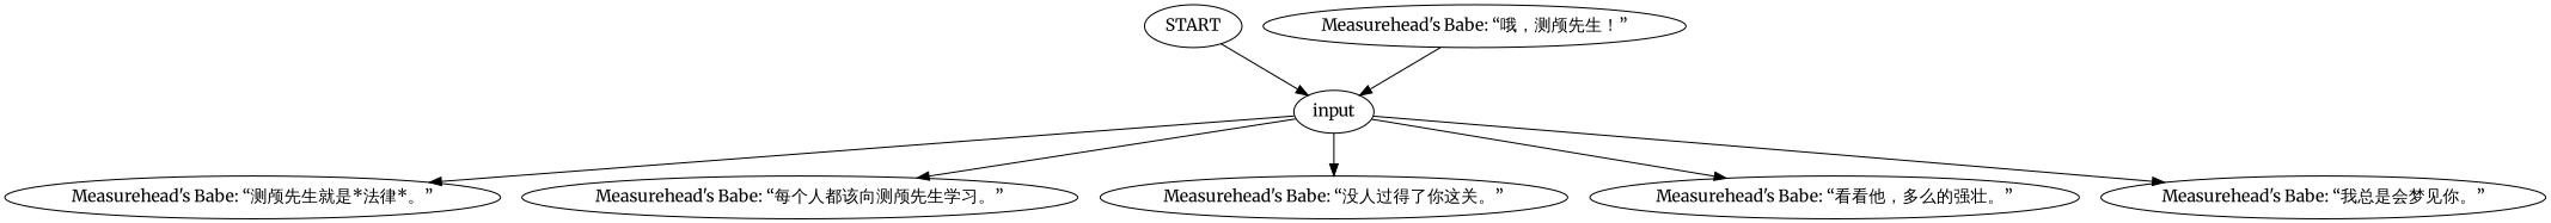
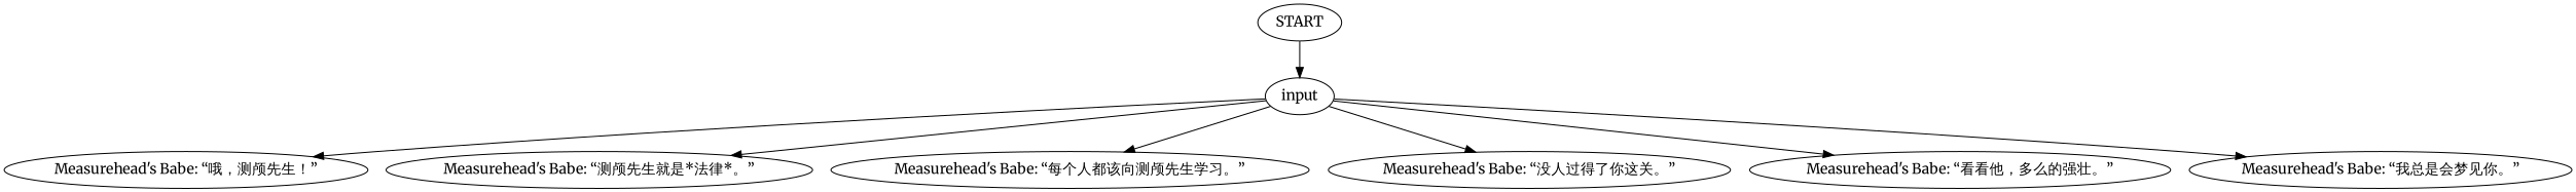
  digraph {
    fontname=Merriweather
    node [fontname=Merriweather]
    edge [fontname=Merriweather]
    n1 [label=START]
    n2 [label=input]
    n3 [label="Measurehead's Babe: “哦，测颅先生！”"]
    n4 [label="Measurehead's Babe: “测颅先生就是*法律*。”"]
    n5 [label="Measurehead's Babe: “每个人都该向测颅先生学习。”"]
    n6 [label="Measurehead's Babe: “没人过得了你这关。”"]
    n7 [label="Measurehead's Babe: “看看他，多么的强壮。”"]
    n8 [label="Measurehead's Babe: “我总是会梦见你。”"]
    n1 -> n2
-   n3 -> n2
+   n2 -> n3
    n2 -> n4
    n2 -> n5
    n2 -> n6
    n2 -> n7
    n2 -> n8
  }
